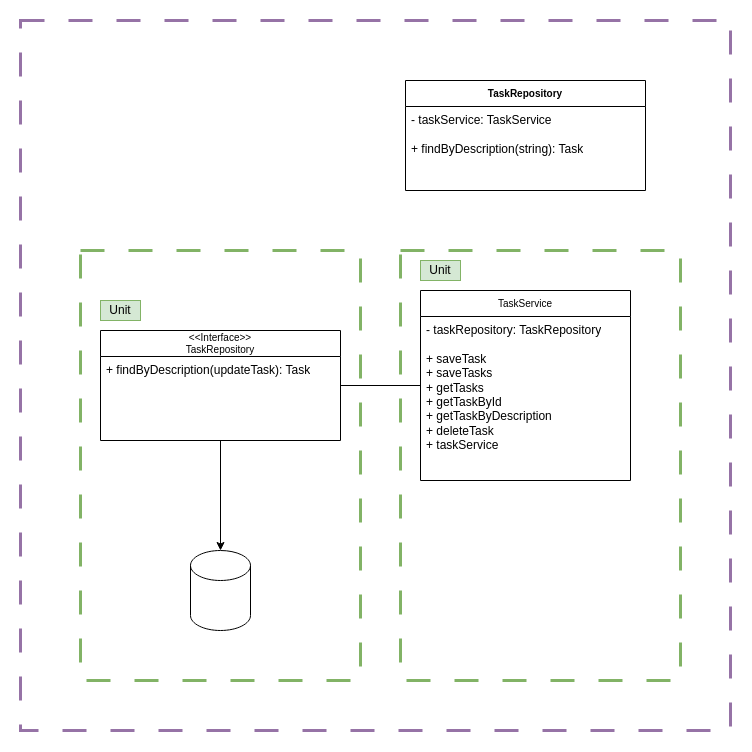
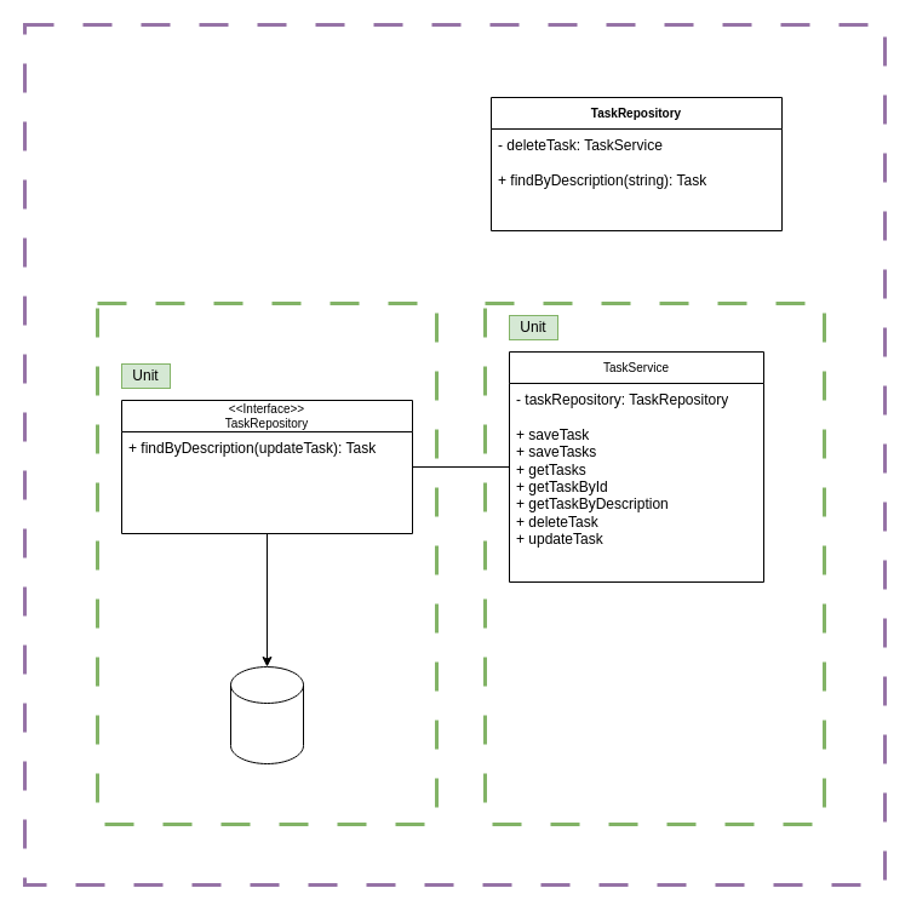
  <mxCell id="0" />
  <mxCell id="1" parent="0" />
  <mxCell id="2" value="" style="endArrow=classic;html=1;rounded=0;" parent="1" source="10" target="17" edge="1"><mxGeometry width="50" height="50" relative="1" as="geometry"><mxPoint x="178.04" y="279.22" as="sourcePoint" /><mxPoint x="210" y="450" as="targetPoint" /></mxGeometry></mxCell>
  <mxCell id="3" value="" style="endArrow=none;html=1;rounded=0;" parent="1" source="10" target="6" edge="1"><mxGeometry relative="1" as="geometry"><mxPoint x="300" y="270" as="sourcePoint" /><mxPoint x="460" y="270" as="targetPoint" /></mxGeometry></mxCell>
  <mxCell id="4" value="" style="resizable=0;html=1;whiteSpace=wrap;align=right;verticalAlign=bottom;" parent="3" connectable="0" vertex="1"><mxGeometry x="1" relative="1" as="geometry" /></mxCell>
  <mxCell id="5" value="" style="group" parent="1" vertex="1" connectable="0"><mxGeometry x="420" y="260" width="210" height="220" as="geometry" /></mxCell>
  <mxCell id="6" value="TaskService" style="swimlane;fontStyle=0;childLayout=stackLayout;horizontal=1;startSize=26;horizontalStack=0;resizeParent=1;resizeParentMax=0;resizeLast=0;collapsible=1;marginBottom=0;align=center;fontSize=10;" parent="5" vertex="1"><mxGeometry y="30" width="210" height="190" as="geometry" /></mxCell>
- <mxCell id="7" value="- taskRepository: TaskRepository&lt;div&gt;&lt;br&gt;&lt;/div&gt;&lt;div&gt;+&amp;nbsp;saveTask&lt;/div&gt;&lt;div&gt;+&amp;nbsp;saveTasks&lt;br&gt;&lt;/div&gt;&lt;div&gt;+&amp;nbsp;getTasks&lt;br&gt;&lt;/div&gt;&lt;div&gt;+&amp;nbsp;getTaskById&lt;br&gt;&lt;/div&gt;&lt;div&gt;+&amp;nbsp;getTaskByDescription&lt;br&gt;&lt;/div&gt;&lt;div&gt;+&amp;nbsp;deleteTask&lt;br&gt;&lt;/div&gt;&lt;div&gt;+&amp;nbsp;taskService&lt;br&gt;&lt;/div&gt;&lt;div&gt;&lt;br&gt;&lt;/div&gt;" style="text;strokeColor=none;fillColor=none;spacingLeft=4;spacingRight=4;overflow=hidden;rotatable=0;points=[[0,0.5],[1,0.5]];portConstraint=eastwest;fontSize=12;whiteSpace=wrap;html=1;" parent="6" vertex="1"><mxGeometry y="26" width="210" height="164" as="geometry" /></mxCell>
+ <mxCell id="7" value="- taskRepository: TaskRepository&lt;div&gt;&lt;br&gt;&lt;/div&gt;&lt;div&gt;+&amp;nbsp;saveTask&lt;/div&gt;&lt;div&gt;+&amp;nbsp;saveTasks&lt;br&gt;&lt;/div&gt;&lt;div&gt;+&amp;nbsp;getTasks&lt;br&gt;&lt;/div&gt;&lt;div&gt;+&amp;nbsp;getTaskById&lt;br&gt;&lt;/div&gt;&lt;div&gt;+&amp;nbsp;getTaskByDescription&lt;br&gt;&lt;/div&gt;&lt;div&gt;+&amp;nbsp;deleteTask&lt;br&gt;&lt;/div&gt;&lt;div&gt;+&amp;nbsp;updateTask&lt;br&gt;&lt;/div&gt;&lt;div&gt;&lt;br&gt;&lt;/div&gt;" style="text;strokeColor=none;fillColor=none;spacingLeft=4;spacingRight=4;overflow=hidden;rotatable=0;points=[[0,0.5],[1,0.5]];portConstraint=eastwest;fontSize=12;whiteSpace=wrap;html=1;" parent="6" vertex="1"><mxGeometry y="26" width="210" height="164" as="geometry" /></mxCell>
  <mxCell id="8" value="Unit" style="rounded=0;whiteSpace=wrap;html=1;fillColor=#d5e8d4;strokeColor=#82b366;" parent="5" vertex="1"><mxGeometry width="40" height="20" as="geometry" /></mxCell>
  <mxCell id="9" value="" style="group" parent="1" vertex="1" connectable="0"><mxGeometry x="100" y="300" width="240" height="140" as="geometry" /></mxCell>
  <mxCell id="10" value="&lt;&lt;Interface&gt;&gt;&#10;TaskRepository" style="swimlane;fontStyle=0;childLayout=stackLayout;horizontal=1;startSize=26;horizontalStack=0;resizeParent=1;resizeParentMax=0;resizeLast=0;collapsible=1;marginBottom=0;align=center;fontSize=10;" parent="9" vertex="1"><mxGeometry y="30" width="240" height="110" as="geometry" /></mxCell>
  <mxCell id="11" value="+ findByDescription(updateTask): Task" style="text;strokeColor=none;fillColor=none;spacingLeft=4;spacingRight=4;overflow=hidden;rotatable=0;points=[[0,0.5],[1,0.5]];portConstraint=eastwest;fontSize=12;whiteSpace=wrap;html=1;" parent="10" vertex="1"><mxGeometry y="26" width="240" height="84" as="geometry" /></mxCell>
  <mxCell id="12" value="Unit" style="rounded=0;whiteSpace=wrap;html=1;fillColor=#d5e8d4;strokeColor=#82b366;" parent="9" vertex="1"><mxGeometry width="40" height="20" as="geometry" /></mxCell>
  <mxCell id="13" value="" style="group" parent="1" vertex="1" connectable="0"><mxGeometry x="405" y="50" width="240" height="140" as="geometry" /></mxCell>
  <mxCell id="14" value="TaskRepository" style="swimlane;fontStyle=1;childLayout=stackLayout;horizontal=1;startSize=26;horizontalStack=0;resizeParent=1;resizeParentMax=0;resizeLast=0;collapsible=1;marginBottom=0;align=center;fontSize=10;" parent="13" vertex="1"><mxGeometry y="30" width="240" height="110" as="geometry" /></mxCell>
- <mxCell id="15" value="- taskService: TaskService&lt;div&gt;&lt;br&gt;&lt;/div&gt;&lt;div&gt;+&amp;nbsp;findByDescription(string): Task&lt;/div&gt;" style="text;strokeColor=none;fillColor=none;spacingLeft=4;spacingRight=4;overflow=hidden;rotatable=0;points=[[0,0.5],[1,0.5]];portConstraint=eastwest;fontSize=12;whiteSpace=wrap;html=1;" parent="14" vertex="1"><mxGeometry y="26" width="240" height="84" as="geometry" /></mxCell>
+ <mxCell id="15" value="- deleteTask: TaskService&lt;div&gt;&lt;br&gt;&lt;/div&gt;&lt;div&gt;+&amp;nbsp;findByDescription(string): Task&lt;/div&gt;" style="text;strokeColor=none;fillColor=none;spacingLeft=4;spacingRight=4;overflow=hidden;rotatable=0;points=[[0,0.5],[1,0.5]];portConstraint=eastwest;fontSize=12;whiteSpace=wrap;html=1;" parent="14" vertex="1"><mxGeometry y="26" width="240" height="84" as="geometry" /></mxCell>
  <mxCell id="16" value="" style="group" parent="1" vertex="1" connectable="0"><mxGeometry x="170" y="520" width="80" height="110" as="geometry" /></mxCell>
  <mxCell id="17" value="" style="shape=cylinder3;whiteSpace=wrap;html=1;boundedLbl=1;backgroundOutline=1;size=15;" parent="16" vertex="1"><mxGeometry x="20" y="30" width="60" height="80" as="geometry" /></mxCell>
  <mxCell id="18" value="" style="shape=image;verticalLabelPosition=bottom;labelBackgroundColor=default;verticalAlign=top;aspect=fixed;imageAspect=0;image=https://www.h2database.com/html/images/h2-logo-2.png;" parent="16" vertex="1"><mxGeometry width="34" height="18.62" as="geometry" /></mxCell>
  <mxCell id="19" value="" style="whiteSpace=wrap;html=1;fillColor=none;strokeColor=#82b366;dashed=1;dashPattern=8 8;strokeWidth=3;" vertex="1" parent="1"><mxGeometry x="80" y="250" width="280" height="430" as="geometry" /></mxCell>
  <mxCell id="20" value="" style="whiteSpace=wrap;html=1;fillColor=none;strokeColor=#82b366;dashed=1;dashPattern=8 8;strokeWidth=3;" vertex="1" parent="1"><mxGeometry x="400" y="250" width="280" height="430" as="geometry" /></mxCell>
  <mxCell id="21" value="" style="whiteSpace=wrap;html=1;fillColor=none;strokeColor=#9673a6;dashed=1;dashPattern=8 8;strokeWidth=3;" vertex="1" parent="1"><mxGeometry x="20" y="20" width="710" height="710" as="geometry" /></mxCell>
